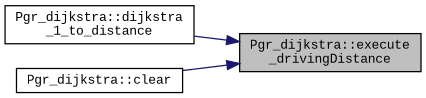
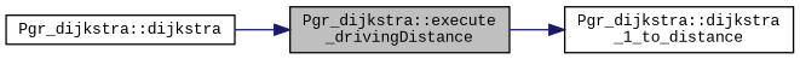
  digraph {
    fontname="Liberation Mono"
    rankdir=LR
    node [color=black fillcolor=white fontname="Liberation Mono" fontsize=10 shape=record style=filled]
    edge [color=midnightblue fontname="Liberation Mono" fontsize=10 labelfontname=Helvetica labelfontsize=10 style=solid]
    n1 [fillcolor=grey75 fontcolor=black height=0.2 label="Pgr_dijkstra::execute\l_drivingDistance" width=0.4]
    n2 [height=0.2 label="Pgr_dijkstra::dijkstra\l_1_to_distance" width=0.4]
-   n3 [height=0.2 label="Pgr_dijkstra::clear" width=0.4]
-   n2 -> n1
+   n3 [height=0.2 label="Pgr_dijkstra::dijkstra" width=0.4]
+   n1 -> n2
    n3 -> n1
  }
